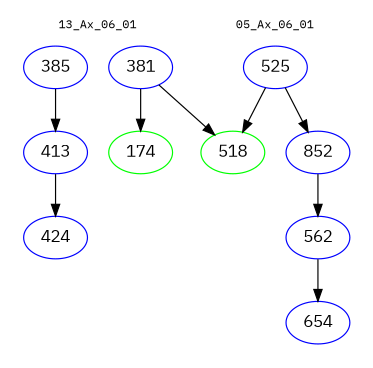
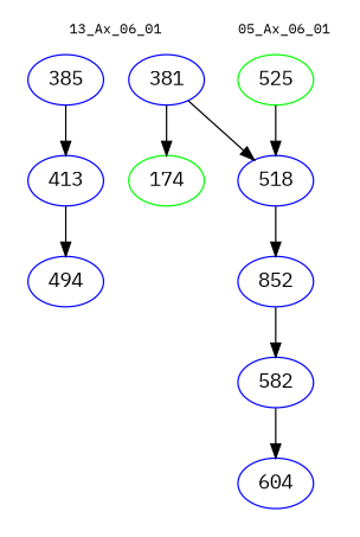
  digraph {
    fontname="IBM Plex Mono"
    node [color=blue fontname="IBM Plex Mono"]
    edge [color=black fontname="IBM Plex Mono"]
    n1 [label=381]
    n2 [color=green label=174]
    n3 [label=385]
    n4 [label=413]
-   n5 [label=424]
-   n6 [label=525]
-   n7 [color=green label=518]
+   n5 [label=494]
+   n6 [color=green label=525]
+   n7 [label=518]
    n8 [label=852]
-   n9 [label=562]
-   n10 [label=654]
+   n9 [label=582]
+   n10 [label=604]
    subgraph cluster_1 {
      color=white
      fontsize=10
      label="13_Ax_06_01"
      n1
      n2
      n3
      n4
      n5
    }
    subgraph cluster_2 {
      color=white
      fontsize=10
      label="05_Ax_06_01"
      n6
      n7
      n8
      n9
      n10
    }
    n1 -> n2
    n1 -> n7
    n3 -> n4
    n4 -> n5
    n6 -> n7
-   n6 -> n8
+   n7 -> n8
    n8 -> n9
    n9 -> n10
  }
